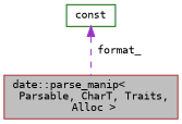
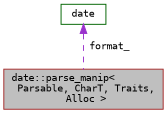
  digraph {
    fontname="DejaVu Sans Mono"
    node [fontname="DejaVu Sans Mono" fontsize=10 shape=record style=filled]
    n1 [color=brown fillcolor=grey75 fontcolor=black height=0.2 label="date::parse_manip\<\l Parsable, CharT, Traits,\l Alloc \>" width=0.4]
-   n2 [color=darkgreen fillcolor=white height=0.2 label=const width=0.4]
+   n2 [color=darkgreen fillcolor=white height=0.2 label=date width=0.4]
    n2 -> n1 [color=darkorchid3 dir=back fontname="DejaVu Sans Mono" fontsize=10 label=" format_" labelfontname=Helvetica labelfontsize=10 style=dashed]
  }
